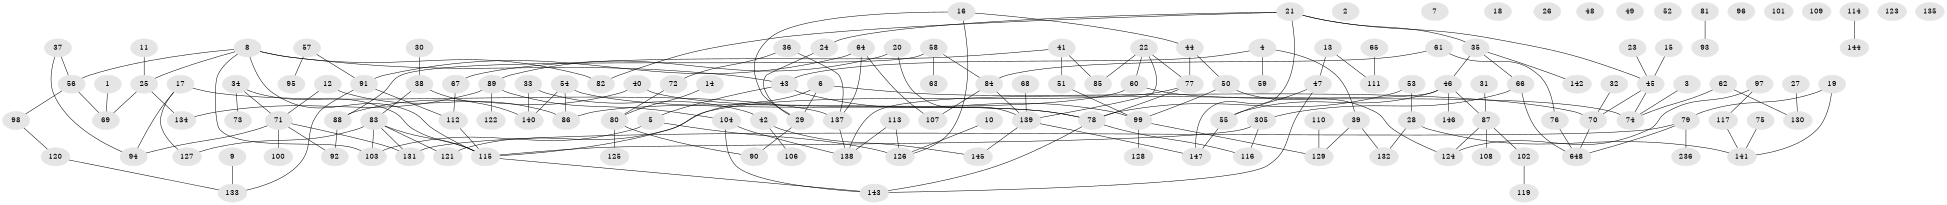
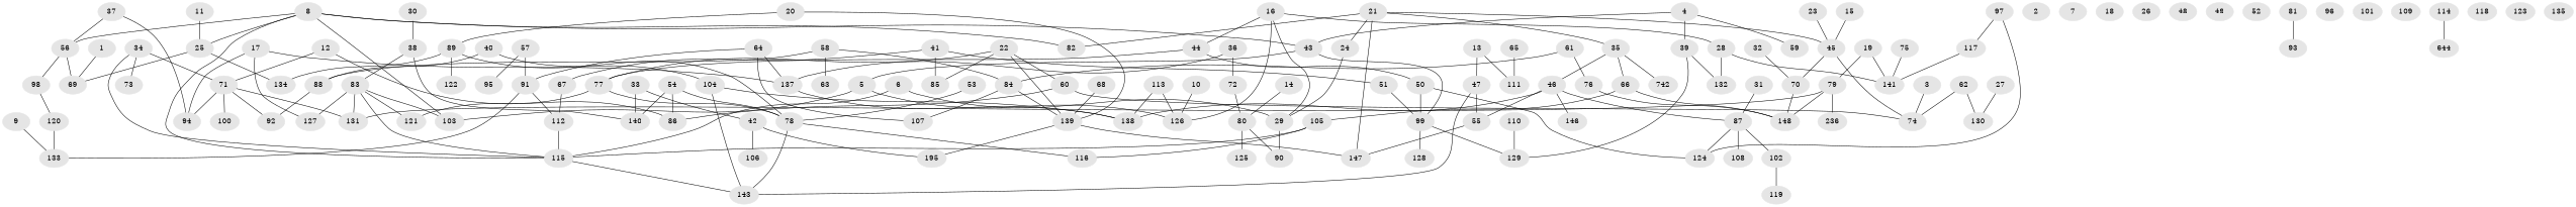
  graph {
    node [color=gray90 style=filled]
    1
    69
    2
    3
    74
    4
    39
    43
    59
    132
    129
    5
    99
    103
    126
    6
    29
    70
    115
    90
-   148 [label=648]
+   148
    143
    7
    8
    25
    56
    82
    134
    98
    9
    133
    10
    11
    12
    71
    86
    94
    92
    100
    131
    13
    47
    111
    55
    14
    80
    125
    15
    45
    16
    28
    44
    141
    77
    50
    17
    127
    137
    138
    18
    19
    79
    n63 [label=236]
    20
    89
    139
    104
    122
    147
-   145
+   145 [label=195]
    21
    24
    35
    46
    66
-   142
+   142 [label=742]
    22
    60
    85
    78
    121
    23
    26
    27
    130
    30
    38
    140
    83
    31
    87
    124
    102
    108
    32
    33
    42
    106
    34
    73
    146
-   105 [label=305]
+   105
    36
    72
    37
    40
    88
    116
    41
    51
    67
    112
    128
    48
    49
    52
    53
    54
    120
    57
    91
    95
    58
    63
    84
    107
    61
    76
    62
    64
    65
    68
    75
    81
    93
    119
    96
    97
    117
    101
    109
    110
    113
    114
-   144
+   144 [label=644]
+   118
    123
    135
    1 -- 69
    3 -- 74
    4 -- 39
    4 -- 43
    4 -- 59
    39 -- 132
    39 -- 129
    43 -- 5
    43 -- 99
    5 -- 103
    5 -- 126
    99 -- 129
    99 -- 128
    6 -- 29
-   6 -- 70
    6 -- 115
    29 -- 90
    70 -- 148
    115 -- 143
    8 -- 43
    8 -- 103
    8 -- 115
    8 -- 25
    8 -- 56
    8 -- 82
    25 -- 69
    25 -- 134
    56 -- 69
    56 -- 98
    98 -- 120
    9 -- 133
    10 -- 126
    11 -- 25
    12 -- 71
    12 -- 86
    71 -- 94
    71 -- 92
    71 -- 100
    71 -- 131
    13 -- 47
    13 -- 111
    47 -- 143
    47 -- 55
    55 -- 147
    14 -- 80
    80 -- 90
    80 -- 125
    15 -- 45
    45 -- 74
    45 -- 70
    16 -- 126
    16 -- 29
-   53 -- 28
+   16 -- 28
    16 -- 44
    28 -- 132
    28 -- 141
    44 -- 77
    44 -- 50
    77 -- 78
    77 -- 121
    50 -- 99
    50 -- 124
    17 -- 94
    17 -- 127
    17 -- 137
    137 -- 138
    19 -- 141
    19 -- 79
    79 -- 148
    79 -- 131
    79 -- n63
    20 -- 89
    20 -- 139
    89 -- 134
    89 -- 104
    89 -- 122
    139 -- 147
    139 -- 145
    104 -- 143
    104 -- 138
    21 -- 82
    21 -- 45
    21 -- 147
    21 -- 24
    21 -- 35
    24 -- 29
    35 -- 46
    35 -- 66
    35 -- 142
    46 -- 55
    46 -- 138
    46 -- 87
    46 -- 146
    66 -- 148
    66 -- 105
    22 -- 77
    22 -- 139
    22 -- 60
    22 -- 85
    60 -- 74
    60 -- 86
    78 -- 143
    78 -- 116
    23 -- 45
    27 -- 130
    30 -- 38
    38 -- 140
    38 -- 83
    83 -- 103
    83 -- 115
    83 -- 131
    83 -- 127
    83 -- 121
    31 -- 87
    87 -- 124
    87 -- 102
    87 -- 108
    102 -- 119
    32 -- 70
    33 -- 140
    33 -- 42
    42 -- 145
    42 -- 106
    34 -- 115
    34 -- 71
    34 -- 73
    105 -- 115
    105 -- 116
    36 -- 137
    36 -- 72
    72 -- 80
    37 -- 56
    37 -- 94
    40 -- 78
    40 -- 88
    88 -- 92
    41 -- 85
    41 -- 51
    41 -- 67
    51 -- 99
    67 -- 112
    112 -- 115
    53 -- 78
    54 -- 86
    54 -- 78
    54 -- 140
    120 -- 133
    57 -- 91
    57 -- 95
    91 -- 133
    91 -- 112
    58 -- 88
    58 -- 63
    58 -- 84
    84 -- 139
    84 -- 107
    61 -- 84
    61 -- 76
    76 -- 148
    62 -- 74
    62 -- 130
    64 -- 137
    64 -- 91
    64 -- 107
    65 -- 111
    68 -- 139
    75 -- 141
    81 -- 93
    97 -- 124
    97 -- 117
    117 -- 141
    110 -- 129
    113 -- 126
    113 -- 138
    114 -- 144
  }
